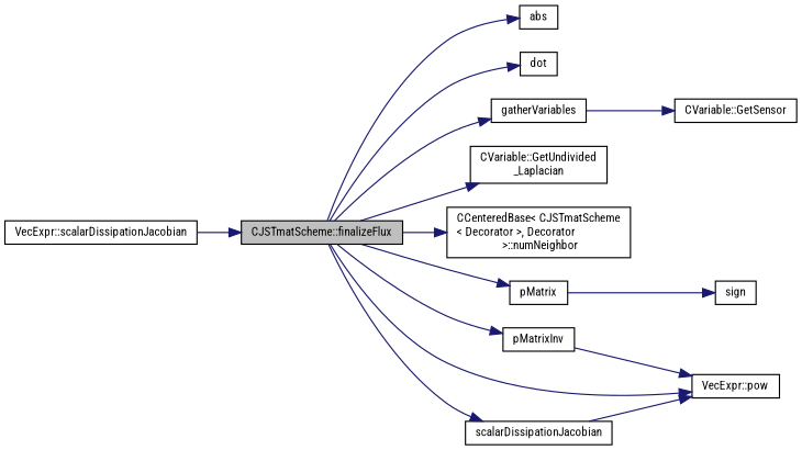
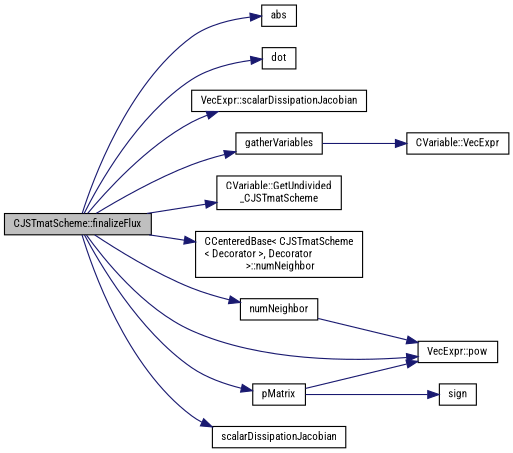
  digraph {
    fontname="Roboto Condensed"
    rankdir=LR
    node [color=black fillcolor=white fontname="Roboto Condensed" fontsize=10 shape=record style=filled]
    edge [color=midnightblue fontname="Roboto Condensed" fontsize=10 labelfontname=Helvetica labelfontsize=10 style=solid]
    n1 [fillcolor=grey75 fontcolor=black height=0.2 label="CJSTmatScheme::finalizeFlux" width=0.4]
    n2 [height=0.2 label=abs width=0.4]
    n3 [height=0.2 label=dot width=0.4]
    n4 [height=0.2 label="VecExpr::scalarDissipationJacobian" width=0.4]
    n5 [height=0.2 label=gatherVariables width=0.4]
-   n6 [height=0.2 label="CVariable::GetUndivided\l_Laplacian" width=0.4]
+   n6 [height=0.2 label="CVariable::GetUndivided\l_CJSTmatScheme" width=0.4]
    n7 [height=0.2 label="CCenteredBase\< CJSTmatScheme\l\< Decorator \>, Decorator\l \>::numNeighbor" width=0.4]
    n8 [height=0.2 label=pMatrix width=0.4]
-   n9 [height=0.2 label=pMatrixInv width=0.4]
+   n9 [height=0.2 label=numNeighbor width=0.4]
    n10 [height=0.2 label="VecExpr::pow" width=0.4]
    n11 [height=0.2 label=scalarDissipationJacobian width=0.4]
-   n12 [height=0.2 label="CVariable::GetSensor" width=0.4]
+   n12 [height=0.2 label="CVariable::VecExpr" width=0.4]
    n13 [height=0.2 label=sign width=0.4]
    n1 -> n2
    n1 -> n3
-   n4 -> n1
+   n1 -> n4
    n1 -> n5
    n1 -> n6
    n1 -> n7
    n1 -> n8
    n1 -> n9
    n1 -> n10
    n1 -> n11
    n5 -> n12
    n8 -> n13
    n9 -> n10
-   n11 -> n10
+   n8 -> n10
  }
